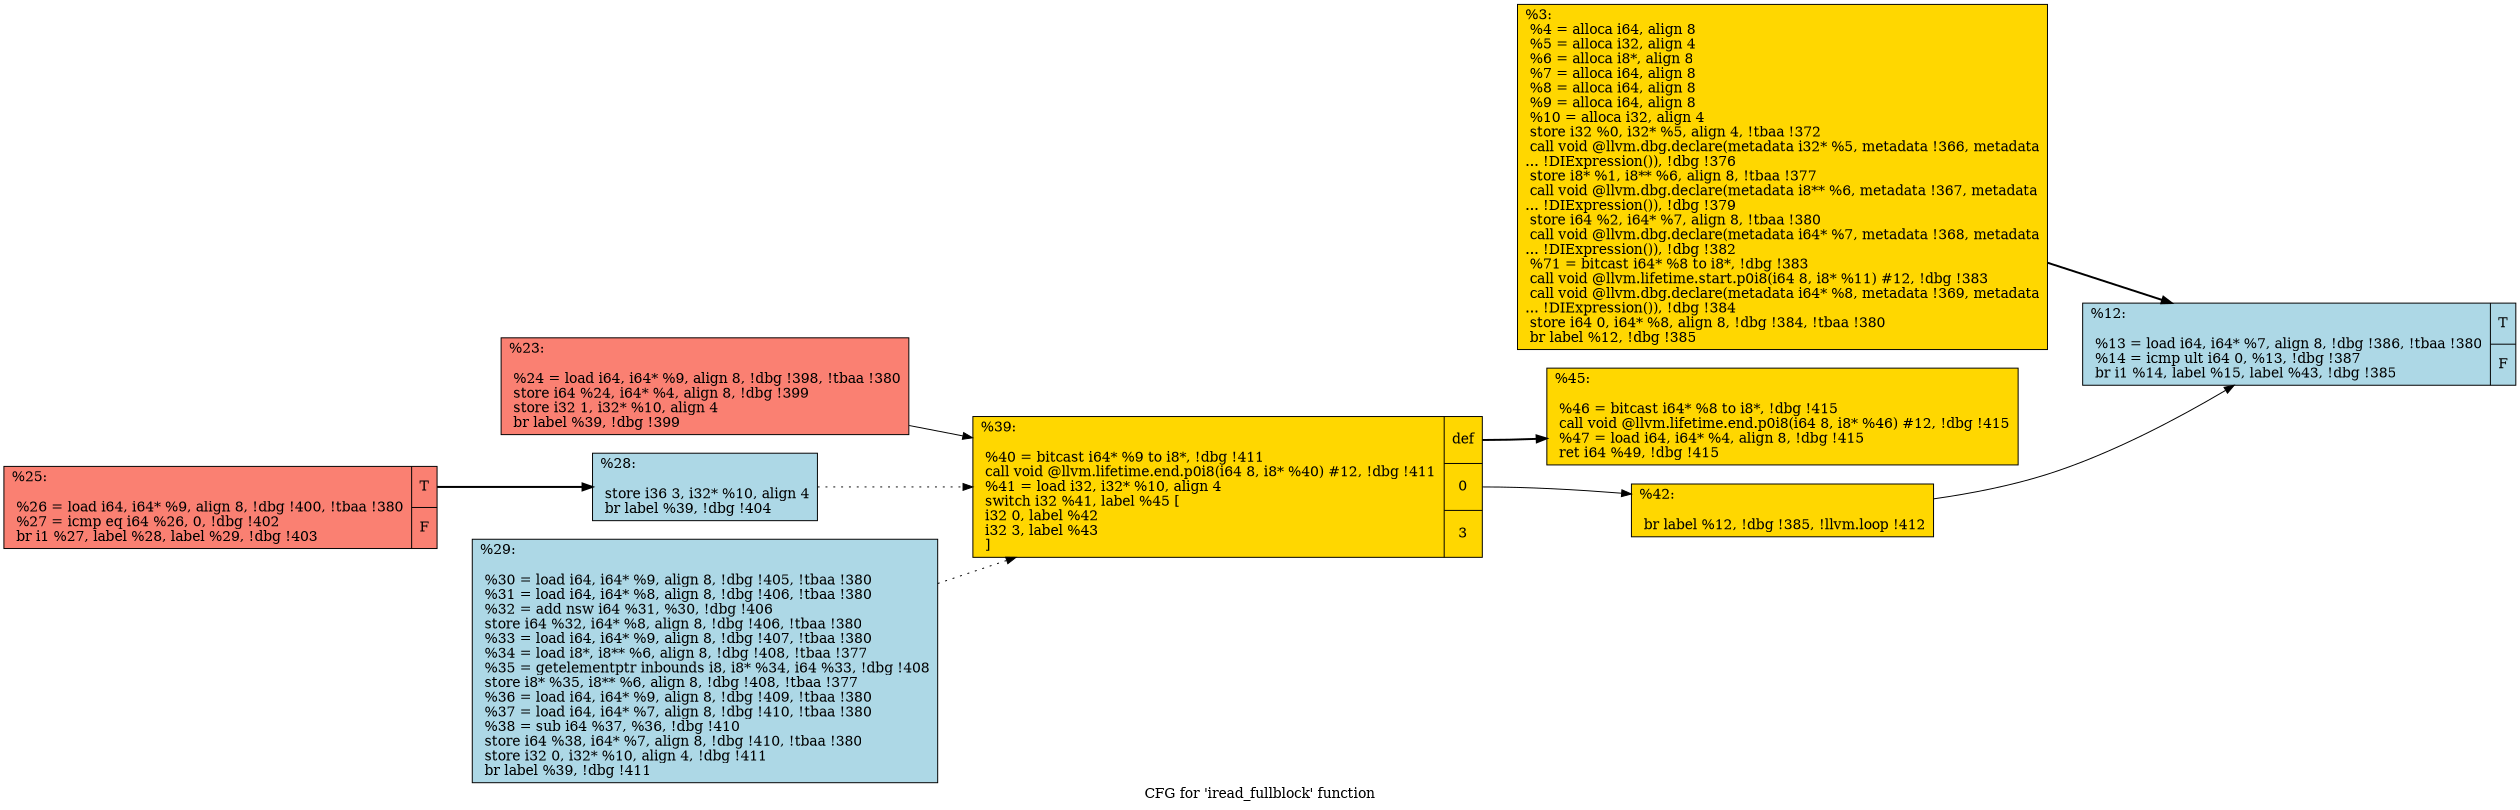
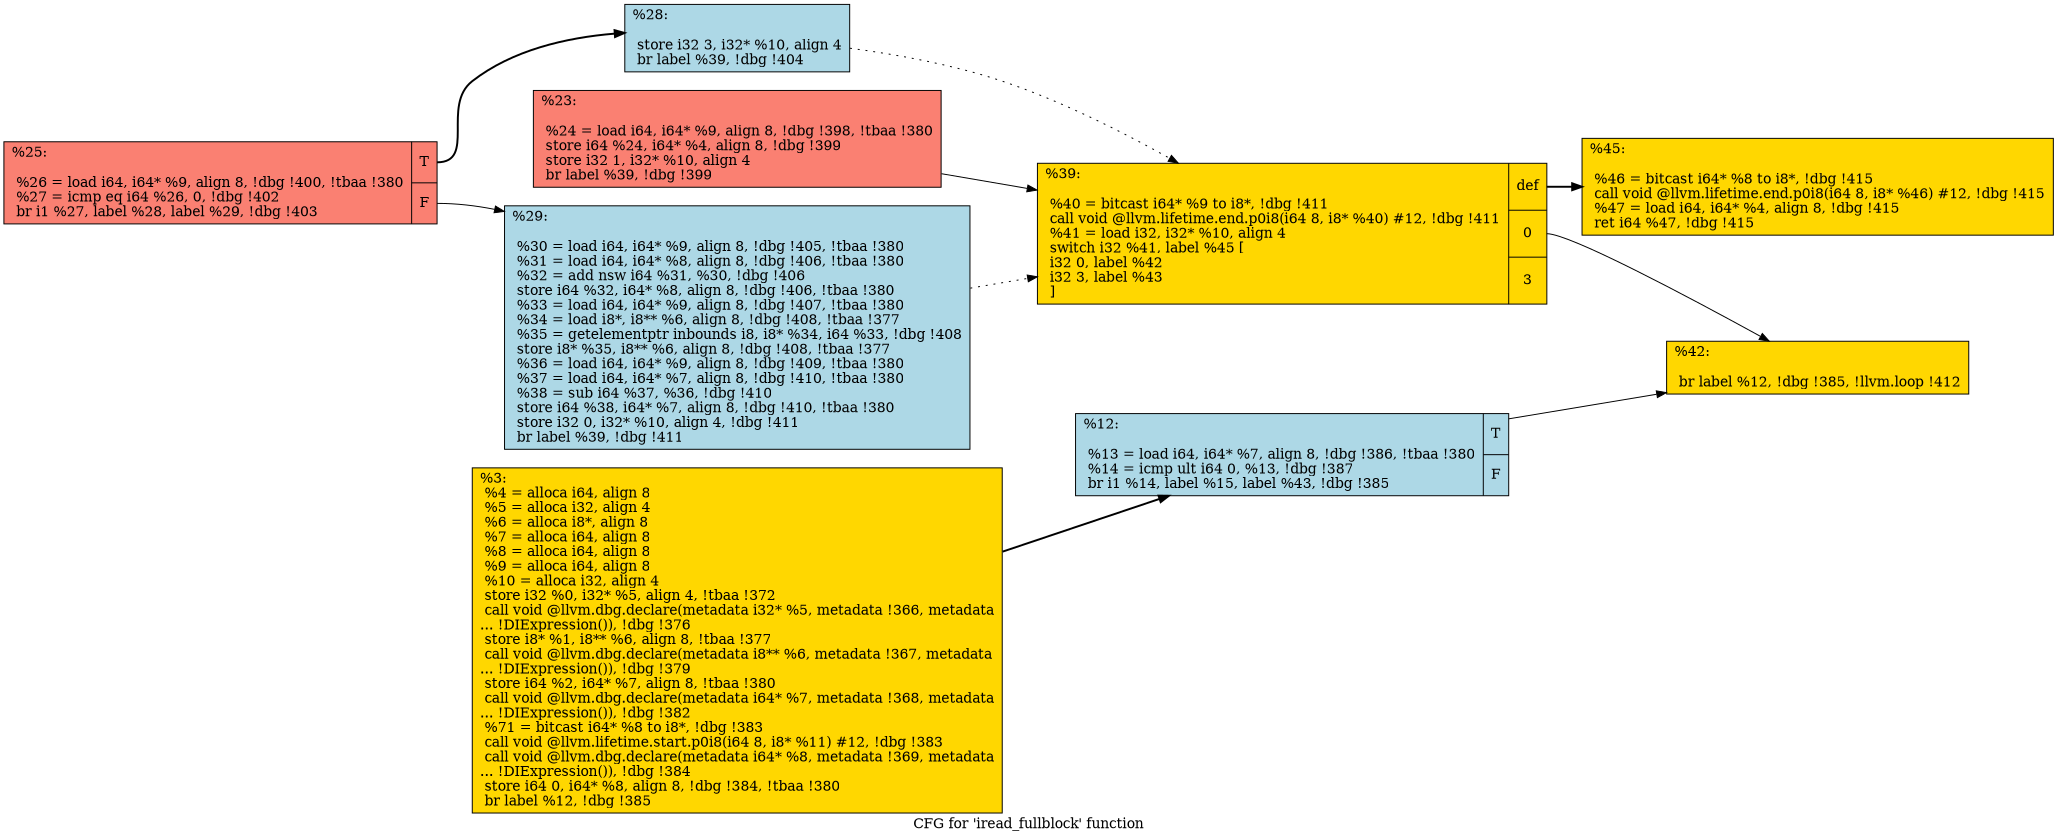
  digraph {
    label="CFG for 'iread_fullblock' function"
    rankdir=LR
    node [fillcolor=gold shape=record style=filled]
    edge [style=solid]
    n1 [label="{%3:\l  %4 = alloca i64, align 8\l  %5 = alloca i32, align 4\l  %6 = alloca i8*, align 8\l  %7 = alloca i64, align 8\l  %8 = alloca i64, align 8\l  %9 = alloca i64, align 8\l  %10 = alloca i32, align 4\l  store i32 %0, i32* %5, align 4, !tbaa !372\l  call void @llvm.dbg.declare(metadata i32* %5, metadata !366, metadata\l... !DIExpression()), !dbg !376\l  store i8* %1, i8** %6, align 8, !tbaa !377\l  call void @llvm.dbg.declare(metadata i8** %6, metadata !367, metadata\l... !DIExpression()), !dbg !379\l  store i64 %2, i64* %7, align 8, !tbaa !380\l  call void @llvm.dbg.declare(metadata i64* %7, metadata !368, metadata\l... !DIExpression()), !dbg !382\l  %71 = bitcast i64* %8 to i8*, !dbg !383\l  call void @llvm.lifetime.start.p0i8(i64 8, i8* %11) #12, !dbg !383\l  call void @llvm.dbg.declare(metadata i64* %8, metadata !369, metadata\l... !DIExpression()), !dbg !384\l  store i64 0, i64* %8, align 8, !dbg !384, !tbaa !380\l  br label %12, !dbg !385\l}"]
    n2 [fillcolor=lightblue label="{%12:\l\l  %13 = load i64, i64* %7, align 8, !dbg !386, !tbaa !380\l  %14 = icmp ult i64 0, %13, !dbg !387\l  br i1 %14, label %15, label %43, !dbg !385\l|{<s0>T|<s1>F}}"]
    n3 [fillcolor=salmon label="{%23:\l\l  %24 = load i64, i64* %9, align 8, !dbg !398, !tbaa !380\l  store i64 %24, i64* %4, align 8, !dbg !399\l  store i32 1, i32* %10, align 4\l  br label %39, !dbg !399\l}"]
    n4 [label="{%39:\l\l  %40 = bitcast i64* %9 to i8*, !dbg !411\l  call void @llvm.lifetime.end.p0i8(i64 8, i8* %40) #12, !dbg !411\l  %41 = load i32, i32* %10, align 4\l  switch i32 %41, label %45 [\l    i32 0, label %42\l    i32 3, label %43\l  ]\l|{<s0>def|<s1>0|<s2>3}}"]
    n5 [fillcolor=salmon label="{%25:\l\l  %26 = load i64, i64* %9, align 8, !dbg !400, !tbaa !380\l  %27 = icmp eq i64 %26, 0, !dbg !402\l  br i1 %27, label %28, label %29, !dbg !403\l|{<s0>T|<s1>F}}"]
-   n6 [fillcolor=lightblue label="{%28:\l\l  store i36 3, i32* %10, align 4\l  br label %39, !dbg !404\l}"]
+   n6 [fillcolor=lightblue label="{%28:\l\l  store i32 3, i32* %10, align 4\l  br label %39, !dbg !404\l}"]
    n7 [fillcolor=lightblue label="{%29:\l\l  %30 = load i64, i64* %9, align 8, !dbg !405, !tbaa !380\l  %31 = load i64, i64* %8, align 8, !dbg !406, !tbaa !380\l  %32 = add nsw i64 %31, %30, !dbg !406\l  store i64 %32, i64* %8, align 8, !dbg !406, !tbaa !380\l  %33 = load i64, i64* %9, align 8, !dbg !407, !tbaa !380\l  %34 = load i8*, i8** %6, align 8, !dbg !408, !tbaa !377\l  %35 = getelementptr inbounds i8, i8* %34, i64 %33, !dbg !408\l  store i8* %35, i8** %6, align 8, !dbg !408, !tbaa !377\l  %36 = load i64, i64* %9, align 8, !dbg !409, !tbaa !380\l  %37 = load i64, i64* %7, align 8, !dbg !410, !tbaa !380\l  %38 = sub i64 %37, %36, !dbg !410\l  store i64 %38, i64* %7, align 8, !dbg !410, !tbaa !380\l  store i32 0, i32* %10, align 4, !dbg !411\l  br label %39, !dbg !411\l}"]
-   n8 [label="{%45:\l\l  %46 = bitcast i64* %8 to i8*, !dbg !415\l  call void @llvm.lifetime.end.p0i8(i64 8, i8* %46) #12, !dbg !415\l  %47 = load i64, i64* %4, align 8, !dbg !415\l  ret i64 %49, !dbg !415\l}"]
+   n8 [label="{%45:\l\l  %46 = bitcast i64* %8 to i8*, !dbg !415\l  call void @llvm.lifetime.end.p0i8(i64 8, i8* %46) #12, !dbg !415\l  %47 = load i64, i64* %4, align 8, !dbg !415\l  ret i64 %47, !dbg !415\l}"]
    n9 [label="{%42:\l\l  br label %12, !dbg !385, !llvm.loop !412\l}"]
    n1 -> n2 [style=bold]
    n3 -> n4
    n4 -> n8 [style=bold tailport=s0]
    n4 -> n9 [tailport=s1]
    n5 -> n6 [style=bold tailport=s0]
+   n5 -> n7 [tailport=s1]
    n6 -> n4 [style=dotted]
    n7 -> n4 [style=dotted]
-   n9 -> n2
+   n2 -> n9
  }
